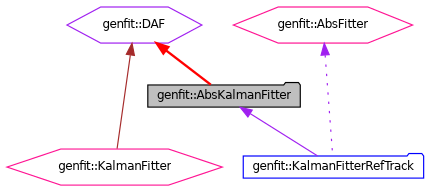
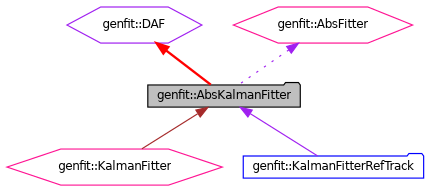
  digraph {
    node [color=deeppink fillcolor=white fontname=Helvetica fontsize=10 shape=hexagon style=filled]
    edge [color=purple dir=back fontname=Helvetica fontsize=10 labelfontname=Helvetica labelfontsize=10 style=solid]
    n1 [color=black fillcolor=grey75 fontcolor=black height=0.2 label="genfit::AbsKalmanFitter" shape=folder width=0.4]
    n2 [height=0.2 label="genfit::KalmanFitter" width=0.4]
    n3 [color=blue height=0.2 label="genfit::KalmanFitterRefTrack" shape=folder width=0.4]
    n4 [color=purple height=0.2 label="genfit::DAF" width=0.4]
    n5 [height=0.2 label="genfit::AbsFitter" width=0.4]
-   n4 -> n2 [color=brown]
+   n1 -> n2 [color=brown]
    n1 -> n3
    n4 -> n1 [color=red style=bold]
-   n5 -> n3 [style=dotted]
+   n5 -> n1 [style=dotted]
  }
